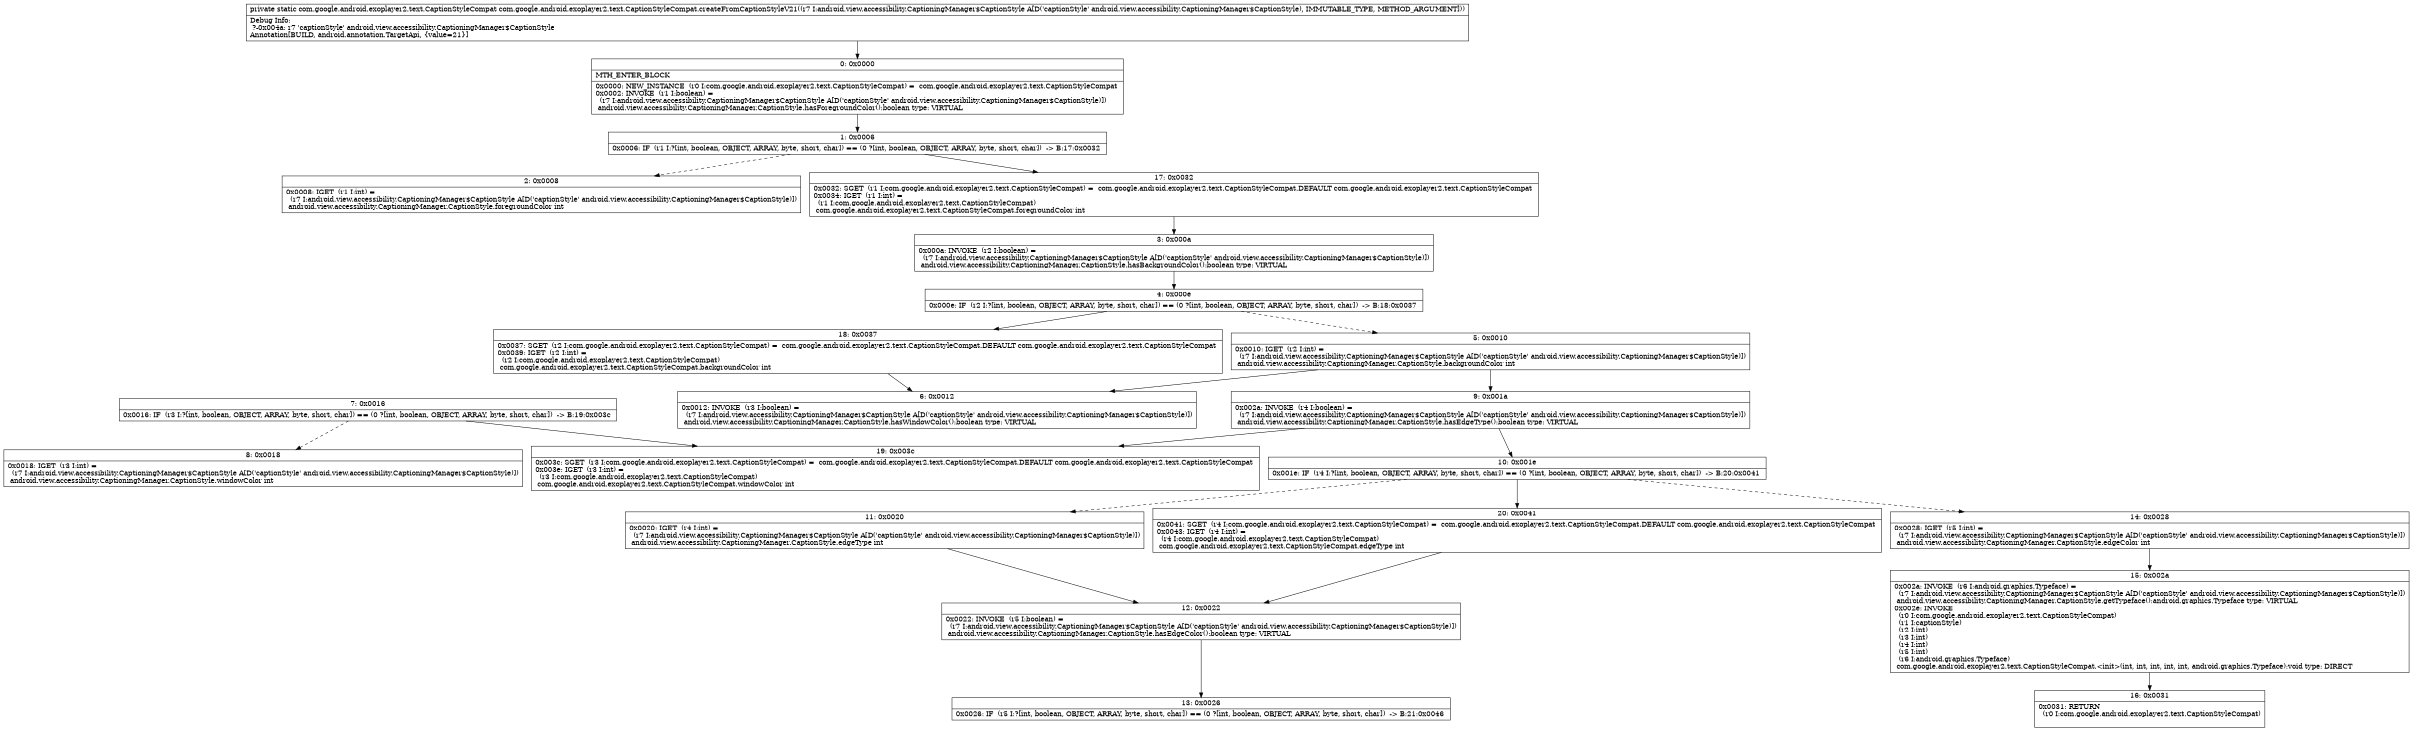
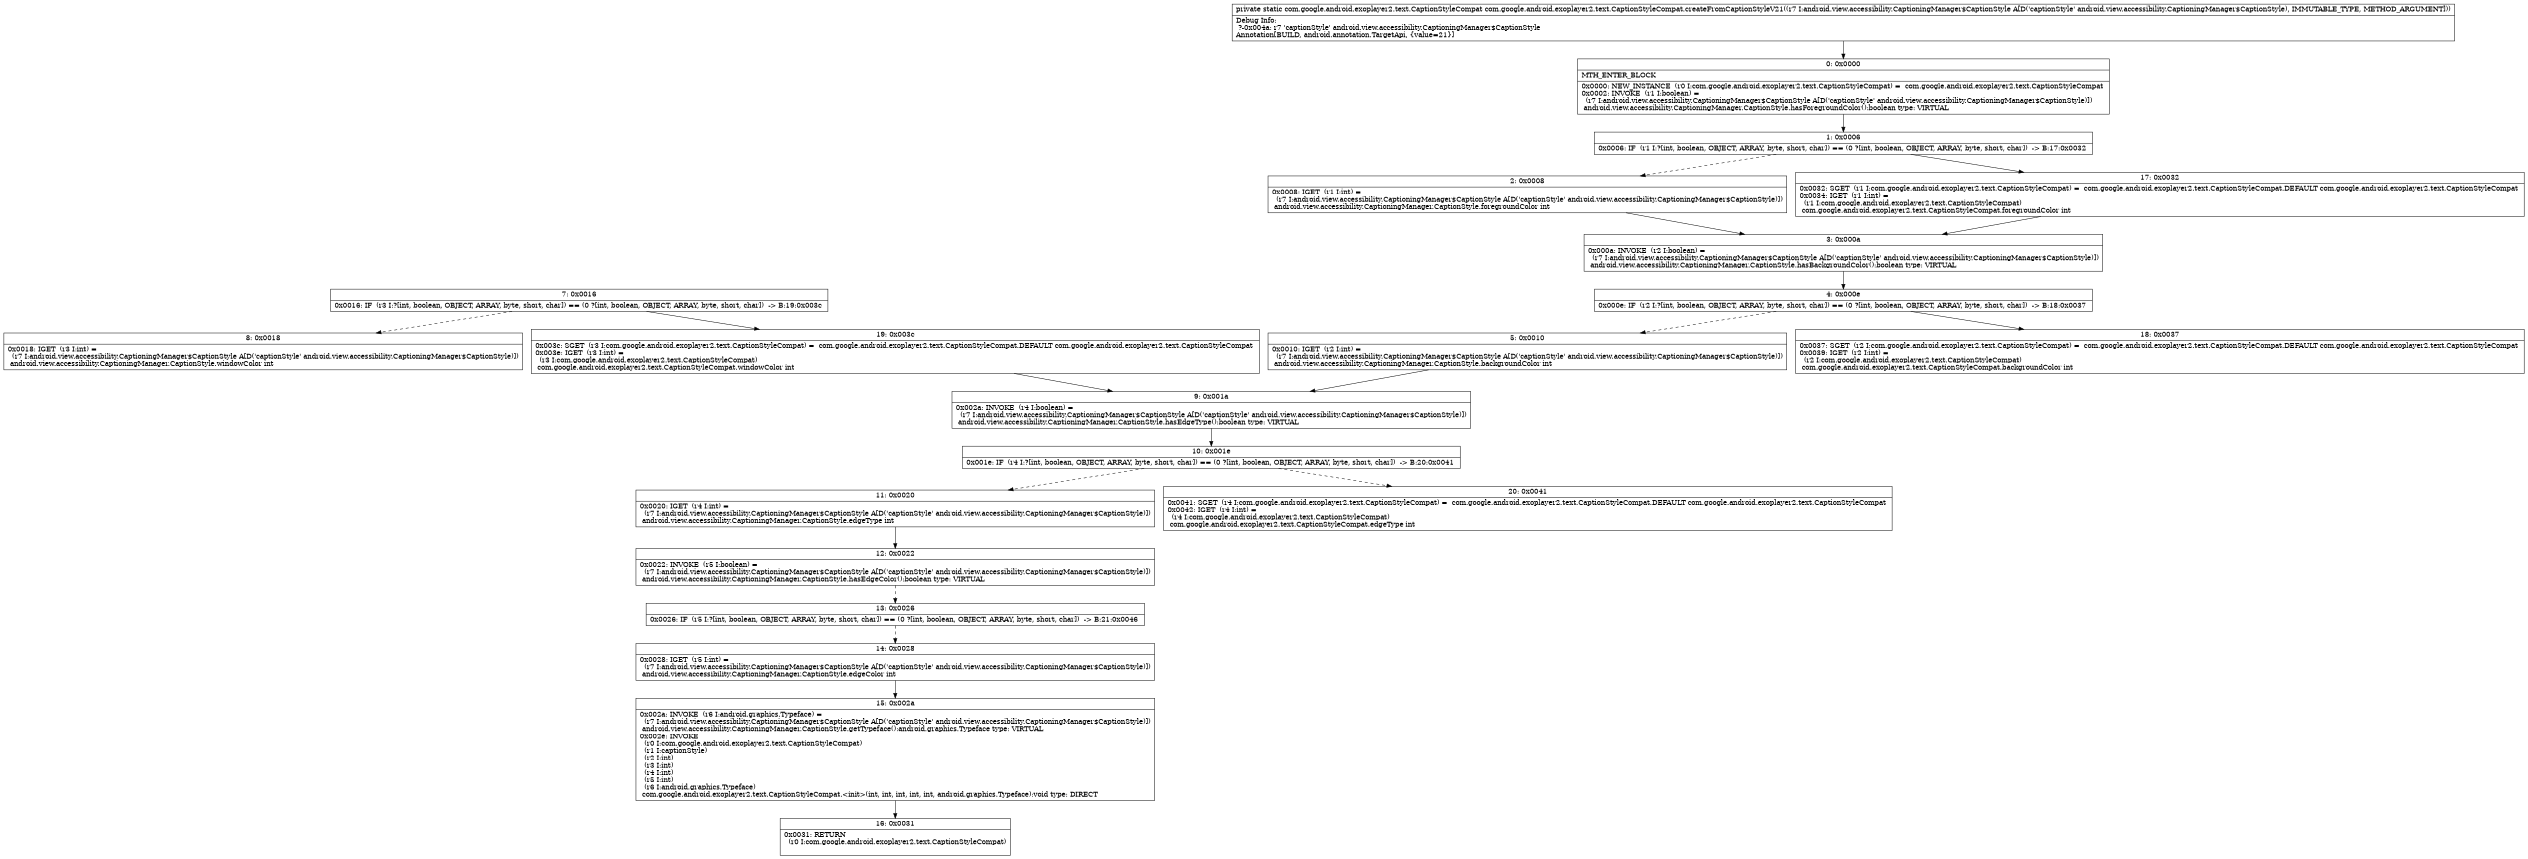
  digraph {
    node [shape=record]
    n1 [label="{0\:\ 0x0000|MTH_ENTER_BLOCK\l|0x0000: NEW_INSTANCE  (r0 I:com.google.android.exoplayer2.text.CaptionStyleCompat) =  com.google.android.exoplayer2.text.CaptionStyleCompat \l0x0002: INVOKE  (r1 I:boolean) = \l  (r7 I:android.view.accessibility.CaptioningManager$CaptionStyle A[D('captionStyle' android.view.accessibility.CaptioningManager$CaptionStyle)])\l android.view.accessibility.CaptioningManager.CaptionStyle.hasForegroundColor():boolean type: VIRTUAL \l}"]
    n2 [label="{1\:\ 0x0006|0x0006: IF  (r1 I:?[int, boolean, OBJECT, ARRAY, byte, short, char]) == (0 ?[int, boolean, OBJECT, ARRAY, byte, short, char])  \-\> B:17:0x0032 \l}"]
    n3 [label="{2\:\ 0x0008|0x0008: IGET  (r1 I:int) = \l  (r7 I:android.view.accessibility.CaptioningManager$CaptionStyle A[D('captionStyle' android.view.accessibility.CaptioningManager$CaptionStyle)])\l android.view.accessibility.CaptioningManager.CaptionStyle.foregroundColor int \l}"]
    n4 [label="{17\:\ 0x0032|0x0032: SGET  (r1 I:com.google.android.exoplayer2.text.CaptionStyleCompat) =  com.google.android.exoplayer2.text.CaptionStyleCompat.DEFAULT com.google.android.exoplayer2.text.CaptionStyleCompat \l0x0034: IGET  (r1 I:int) = \l  (r1 I:com.google.android.exoplayer2.text.CaptionStyleCompat)\l com.google.android.exoplayer2.text.CaptionStyleCompat.foregroundColor int \l}"]
    n5 [label="{3\:\ 0x000a|0x000a: INVOKE  (r2 I:boolean) = \l  (r7 I:android.view.accessibility.CaptioningManager$CaptionStyle A[D('captionStyle' android.view.accessibility.CaptioningManager$CaptionStyle)])\l android.view.accessibility.CaptioningManager.CaptionStyle.hasBackgroundColor():boolean type: VIRTUAL \l}"]
    n6 [label="{4\:\ 0x000e|0x000e: IF  (r2 I:?[int, boolean, OBJECT, ARRAY, byte, short, char]) == (0 ?[int, boolean, OBJECT, ARRAY, byte, short, char])  \-\> B:18:0x0037 \l}"]
    n7 [label="{5\:\ 0x0010|0x0010: IGET  (r2 I:int) = \l  (r7 I:android.view.accessibility.CaptioningManager$CaptionStyle A[D('captionStyle' android.view.accessibility.CaptioningManager$CaptionStyle)])\l android.view.accessibility.CaptioningManager.CaptionStyle.backgroundColor int \l}"]
    n8 [label="{18\:\ 0x0037|0x0037: SGET  (r2 I:com.google.android.exoplayer2.text.CaptionStyleCompat) =  com.google.android.exoplayer2.text.CaptionStyleCompat.DEFAULT com.google.android.exoplayer2.text.CaptionStyleCompat \l0x0039: IGET  (r2 I:int) = \l  (r2 I:com.google.android.exoplayer2.text.CaptionStyleCompat)\l com.google.android.exoplayer2.text.CaptionStyleCompat.backgroundColor int \l}"]
-   n9 [label="{6\:\ 0x0012|0x0012: INVOKE  (r3 I:boolean) = \l  (r7 I:android.view.accessibility.CaptioningManager$CaptionStyle A[D('captionStyle' android.view.accessibility.CaptioningManager$CaptionStyle)])\l android.view.accessibility.CaptioningManager.CaptionStyle.hasWindowColor():boolean type: VIRTUAL \l}"]
    n10 [label="{9\:\ 0x001a|0x002a: INVOKE  (r4 I:boolean) = \l  (r7 I:android.view.accessibility.CaptioningManager$CaptionStyle A[D('captionStyle' android.view.accessibility.CaptioningManager$CaptionStyle)])\l android.view.accessibility.CaptioningManager.CaptionStyle.hasEdgeType():boolean type: VIRTUAL \l}"]
    n11 [label="{7\:\ 0x0016|0x0016: IF  (r3 I:?[int, boolean, OBJECT, ARRAY, byte, short, char]) == (0 ?[int, boolean, OBJECT, ARRAY, byte, short, char])  \-\> B:19:0x003c \l}"]
    n12 [label="{8\:\ 0x0018|0x0018: IGET  (r3 I:int) = \l  (r7 I:android.view.accessibility.CaptioningManager$CaptionStyle A[D('captionStyle' android.view.accessibility.CaptioningManager$CaptionStyle)])\l android.view.accessibility.CaptioningManager.CaptionStyle.windowColor int \l}"]
    n13 [label="{19\:\ 0x003c|0x003c: SGET  (r3 I:com.google.android.exoplayer2.text.CaptionStyleCompat) =  com.google.android.exoplayer2.text.CaptionStyleCompat.DEFAULT com.google.android.exoplayer2.text.CaptionStyleCompat \l0x003e: IGET  (r3 I:int) = \l  (r3 I:com.google.android.exoplayer2.text.CaptionStyleCompat)\l com.google.android.exoplayer2.text.CaptionStyleCompat.windowColor int \l}"]
    n14 [label="{10\:\ 0x001e|0x001e: IF  (r4 I:?[int, boolean, OBJECT, ARRAY, byte, short, char]) == (0 ?[int, boolean, OBJECT, ARRAY, byte, short, char])  \-\> B:20:0x0041 \l}"]
    n15 [label="{11\:\ 0x0020|0x0020: IGET  (r4 I:int) = \l  (r7 I:android.view.accessibility.CaptioningManager$CaptionStyle A[D('captionStyle' android.view.accessibility.CaptioningManager$CaptionStyle)])\l android.view.accessibility.CaptioningManager.CaptionStyle.edgeType int \l}"]
-   n16 [label="{20\:\ 0x0041|0x0041: SGET  (r4 I:com.google.android.exoplayer2.text.CaptionStyleCompat) =  com.google.android.exoplayer2.text.CaptionStyleCompat.DEFAULT com.google.android.exoplayer2.text.CaptionStyleCompat \l0x0043: IGET  (r4 I:int) = \l  (r4 I:com.google.android.exoplayer2.text.CaptionStyleCompat)\l com.google.android.exoplayer2.text.CaptionStyleCompat.edgeType int \l}"]
+   n16 [label="{20\:\ 0x0041|0x0041: SGET  (r4 I:com.google.android.exoplayer2.text.CaptionStyleCompat) =  com.google.android.exoplayer2.text.CaptionStyleCompat.DEFAULT com.google.android.exoplayer2.text.CaptionStyleCompat \l0x0042: IGET  (r4 I:int) = \l  (r4 I:com.google.android.exoplayer2.text.CaptionStyleCompat)\l com.google.android.exoplayer2.text.CaptionStyleCompat.edgeType int \l}"]
    n17 [label="{12\:\ 0x0022|0x0022: INVOKE  (r5 I:boolean) = \l  (r7 I:android.view.accessibility.CaptioningManager$CaptionStyle A[D('captionStyle' android.view.accessibility.CaptioningManager$CaptionStyle)])\l android.view.accessibility.CaptioningManager.CaptionStyle.hasEdgeColor():boolean type: VIRTUAL \l}"]
    n18 [label="{13\:\ 0x0026|0x0026: IF  (r5 I:?[int, boolean, OBJECT, ARRAY, byte, short, char]) == (0 ?[int, boolean, OBJECT, ARRAY, byte, short, char])  \-\> B:21:0x0046 \l}"]
    n19 [label="{14\:\ 0x0028|0x0028: IGET  (r5 I:int) = \l  (r7 I:android.view.accessibility.CaptioningManager$CaptionStyle A[D('captionStyle' android.view.accessibility.CaptioningManager$CaptionStyle)])\l android.view.accessibility.CaptioningManager.CaptionStyle.edgeColor int \l}"]
    n20 [label="{15\:\ 0x002a|0x002a: INVOKE  (r6 I:android.graphics.Typeface) = \l  (r7 I:android.view.accessibility.CaptioningManager$CaptionStyle A[D('captionStyle' android.view.accessibility.CaptioningManager$CaptionStyle)])\l android.view.accessibility.CaptioningManager.CaptionStyle.getTypeface():android.graphics.Typeface type: VIRTUAL \l0x002e: INVOKE  \l  (r0 I:com.google.android.exoplayer2.text.CaptionStyleCompat)\l  (r1 I:captionStyle)\l  (r2 I:int)\l  (r3 I:int)\l  (r4 I:int)\l  (r5 I:int)\l  (r6 I:android.graphics.Typeface)\l com.google.android.exoplayer2.text.CaptionStyleCompat.\<init\>(int, int, int, int, int, android.graphics.Typeface):void type: DIRECT \l}"]
    n21 [label="{16\:\ 0x0031|0x0031: RETURN  \l  (r0 I:com.google.android.exoplayer2.text.CaptionStyleCompat)\l \l}"]
    n22 [label="{private static com.google.android.exoplayer2.text.CaptionStyleCompat com.google.android.exoplayer2.text.CaptionStyleCompat.createFromCaptionStyleV21((r7 I:android.view.accessibility.CaptioningManager$CaptionStyle A[D('captionStyle' android.view.accessibility.CaptioningManager$CaptionStyle), IMMUTABLE_TYPE, METHOD_ARGUMENT]))  | Debug Info:\l  ?\-0x004a: r7 'captionStyle' android.view.accessibility.CaptioningManager$CaptionStyle\lAnnotation[BUILD, android.annotation.TargetApi, \{value=21\}]\l}"]
    n1 -> n2
    n2 -> n3 [style=dashed]
    n2 -> n4
+   n3 -> n5
    n4 -> n5
    n5 -> n6
    n6 -> n7 [style=dashed]
    n6 -> n8
-   n7 -> n9
    n7 -> n10
-   n8 -> n9
    n10 -> n14
    n11 -> n12 [style=dashed]
    n11 -> n13
-   n10 -> n13
+   n13 -> n10
    n14 -> n15 [style=dashed]
-   n14 -> n16
+   n14 -> n16 [style=dashed]
    n15 -> n17
-   n16 -> n17
-   n17 -> n18
-   n14 -> n19 [style=dashed]
+   n17 -> n18 [style=dashed]
+   n18 -> n19 [style=dashed]
    n19 -> n20
    n20 -> n21
    n22 -> n1
  }
